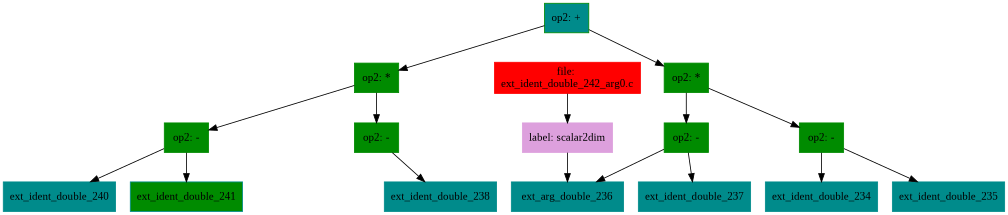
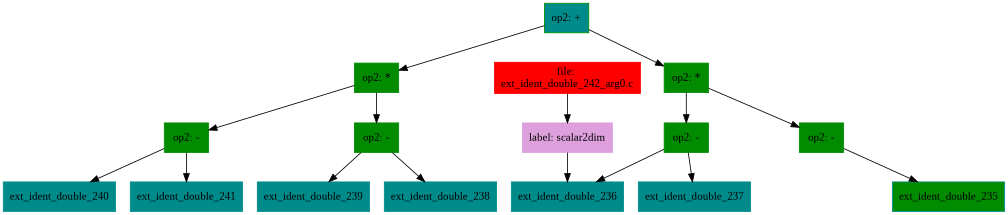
  digraph {
    fontname="Liberation Serif"
    node [color=cyan4 fontname="Liberation Serif" shape=box style=filled]
    edge [fontname="Liberation Serif"]
    n1 [color=red label="file: \next_ident_double_242_arg0.c"]
    n2 [color=plum label="label: scalar2dim"]
-   n3 [label=ext_arg_double_236]
+   n3 [label=ext_ident_double_236]
    n4 [color=green4 fillcolor=cyan4 label="op2: +"]
    n5 [color=green4 label="op2: *"]
    n6 [color=green4 label="op2: *"]
    n7 [color=green4 label="op2: -"]
    n8 [color=green4 label="op2: -"]
    n9 [color=green4 label="op2: -"]
    n10 [color=green4 label="op2: -"]
-   n11 [label=ext_ident_double_234]
-   n12 [label=ext_ident_double_235]
+   n12 [label=ext_ident_double_235 fillcolor=green4]
    n13 [label=ext_ident_double_237]
    n14 [label=ext_ident_double_238]
+   n15 [label=ext_ident_double_239]
    n16 [label=ext_ident_double_240]
-   n17 [label=ext_ident_double_241 fillcolor=green4]
+   n17 [label=ext_ident_double_241]
    n1 -> n2
    n2 -> n3
    n4 -> n5
    n4 -> n6
    n5 -> n7
    n5 -> n8
    n6 -> n9
    n6 -> n10
-   n7 -> n11
    n7 -> n12
    n8 -> n3
    n8 -> n13
    n9 -> n14
+   n9 -> n15
    n10 -> n16
    n10 -> n17
  }
